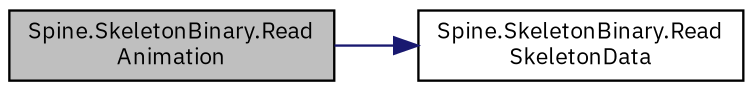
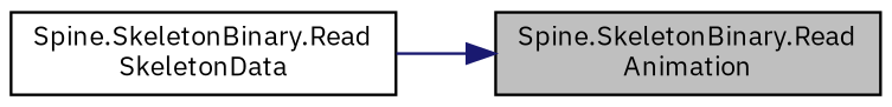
  digraph {
    rankdir=RL
    fontname="IBM Plex Sans"
    node [color=black fontname="IBM Plex Sans" fontsize=10 shape=record style=filled]
    n1 [fillcolor=grey75 fontcolor=black height=0.2 label="Spine.SkeletonBinary.Read\lAnimation" width=0.4]
    n2 [fillcolor=white height=0.2 label="Spine.SkeletonBinary.Read\lSkeletonData" width=0.4]
-   n2 -> n1 [color=midnightblue dir=back fontname="IBM Plex Sans" fontsize=10 labelfontname=Helvetica labelfontsize=10 style=solid]
+   n1 -> n2 [color=midnightblue dir=back fontname="IBM Plex Sans" fontsize=10 labelfontname=Helvetica labelfontsize=10 style=solid]
  }
